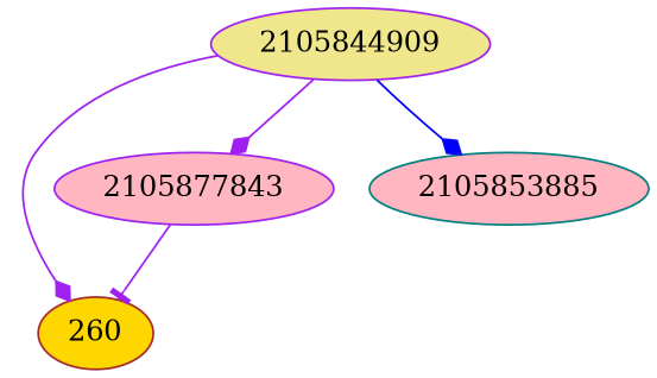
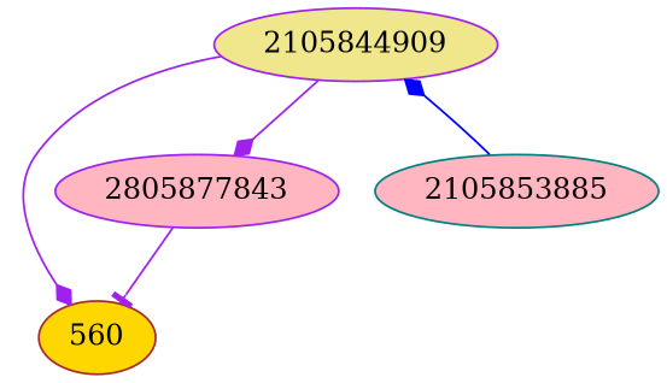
  strict digraph {
    node [color=purple fillcolor=lightpink style=filled]
    edge [arrowhead=diamond color=purple]
-   260 [color=brown fillcolor=gold]
-   2105877843
+   260 [color=brown fillcolor=gold label=560]
+   2105877843 [label=2805877843]
    2105844909 [fillcolor=khaki]
    2105853885 [color=teal]
    2105877843 -> 260 [arrowhead=tee]
    2105844909 -> 260
    2105844909 -> 2105877843
-   2105844909 -> 2105853885 [color=blue]
+   2105853885 -> 2105844909 [color=blue]
  }
